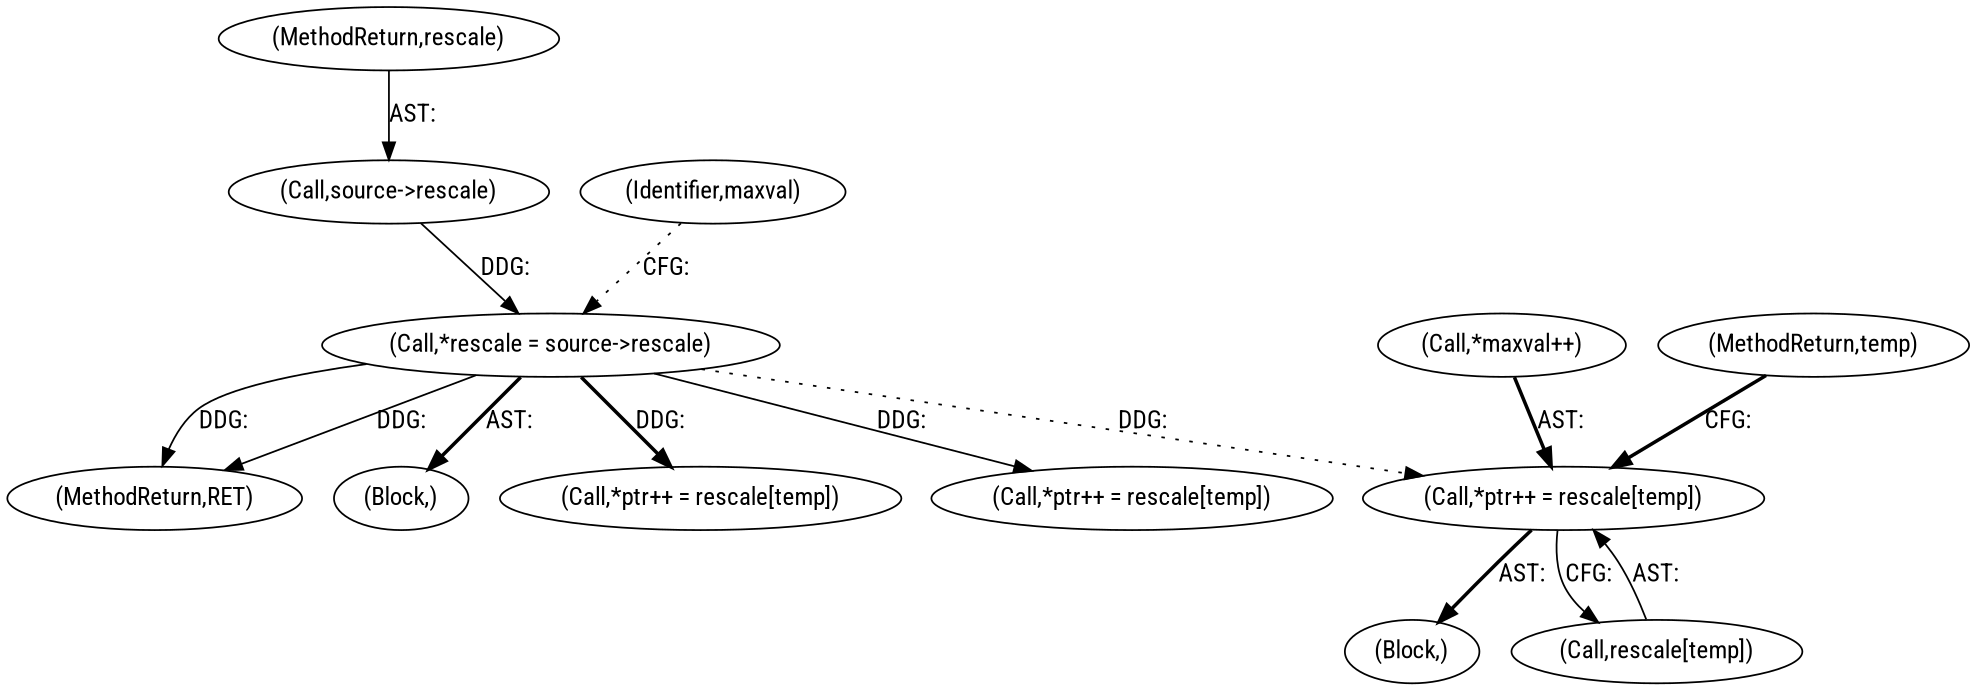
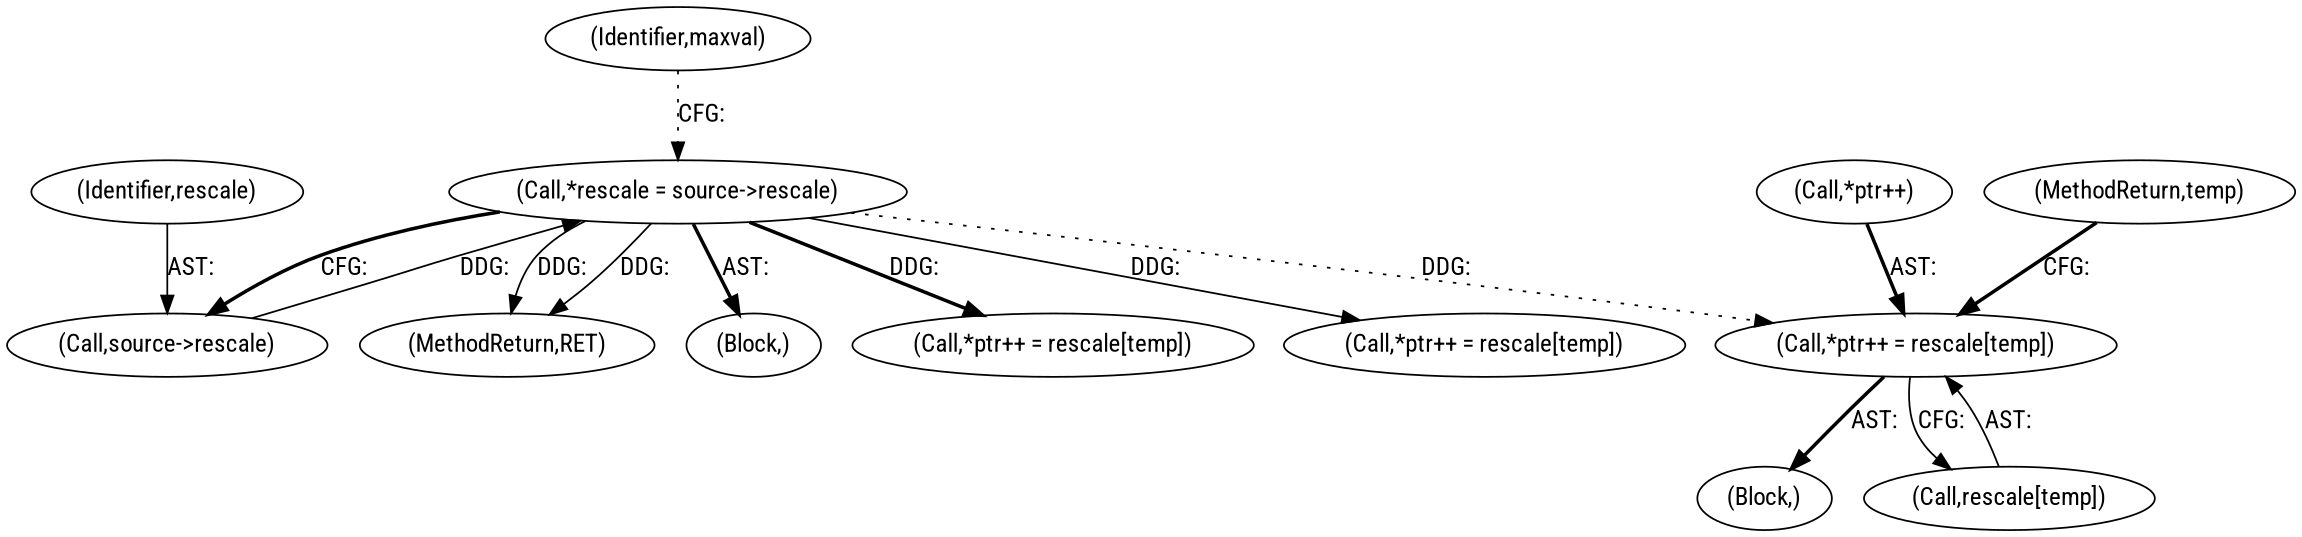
  digraph {
    fontname="Roboto Condensed"
    node [fontname="Roboto Condensed"]
    edge [fontname="Roboto Condensed" style=solid]
    n1 [label="(Call,*ptr++ = rescale[temp])"]
    n2 [label="(Block,)"]
    n3 [label="(Call,rescale[temp])"]
    n4 [label="(Call,*rescale = source->rescale)"]
    n5 [label="(Call,source->rescale)"]
    n6 [label="(MethodReturn,RET)"]
    n7 [label="(Block,)"]
    n8 [label="(Call,*ptr++ = rescale[temp])"]
    n9 [label="(Call,*ptr++ = rescale[temp])"]
-   n10 [label="(MethodReturn,rescale)"]
-   n11 [label="(Call,*maxval++)"]
+   n10 [label="(Identifier,rescale)"]
+   n11 [label="(Call,*ptr++)"]
    n12 [label="(Identifier,maxval)"]
    n13 [label="(MethodReturn,temp)"]
    n1 -> n2 [label="AST: " style=bold]
    n1 -> n3 [label="CFG: "]
    n3 -> n1 [label="AST: "]
    n4 -> n1 [label="DDG: " style=dotted]
+   n4 -> n5 [label="CFG: " style=bold]
    n4 -> n6 [label="DDG: "]
    n4 -> n6 [label="DDG: "]
    n4 -> n7 [label="AST: " style=bold]
    n4 -> n8 [label="DDG: " style=bold]
    n4 -> n9 [label="DDG: "]
    n5 -> n4 [label="DDG: "]
    n10 -> n5 [label="AST: "]
    n11 -> n1 [label="AST: " style=bold]
    n12 -> n4 [label="CFG: " style=dotted]
    n13 -> n1 [label="CFG: " style=bold]
  }
